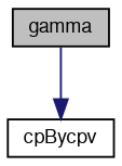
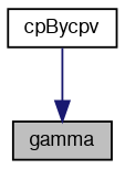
  digraph {
    rankdir=TB
    node [color=black fontname=FreeSans fontsize=10 shape=record]
    n1 [fillcolor=grey75 fontcolor=black height=0.2 label=gamma style=filled width=0.4]
    n2 [height=0.2 label=cpBycpv width=0.4]
-   n1 -> n2 [color=midnightblue fontname=FreeSans fontsize=10 labelfontname=FreeSans labelfontsize=10 style=solid]
+   n2 -> n1 [color=midnightblue fontname=FreeSans fontsize=10 labelfontname=FreeSans labelfontsize=10 style=solid]
  }
